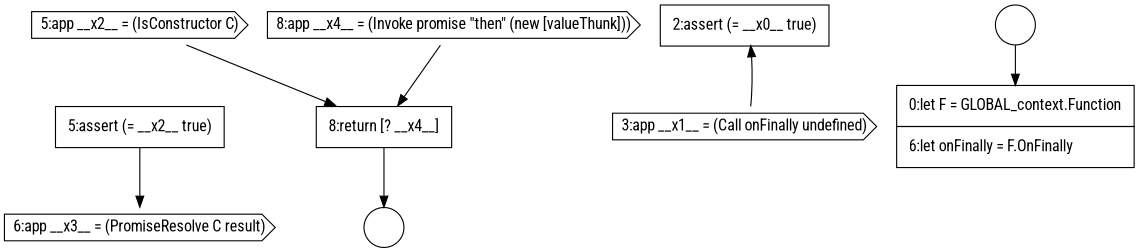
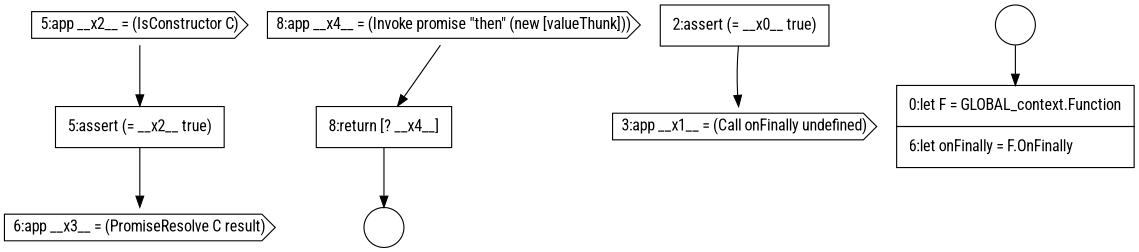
  digraph {
    fontname="Roboto Condensed"
    node [color=black fillcolor=white fontname="Roboto Condensed" shape=cds style=filled]
    edge [color=black fontname="Roboto Condensed"]
    n1 [label=<<font color="black">5:app __x2__ = (IsConstructor C)</font>>]
    n2 [label=<<font color="black">     <table border="0" cellborder="1" cellspacing="0" cellpadding="10">       <tr><td align="left">5:assert (= __x2__ true)</td></tr>     </table>   </font>> margin=0 shape=none]
    n3 [label=" " shape=circle]
    n4 [label=<<font color="black">     <table border="0" cellborder="1" cellspacing="0" cellpadding="10">       <tr><td align="left">2:assert (= __x0__ true)</td></tr>     </table>   </font>> margin=0 shape=none]
    n5 [label=<<font color="black">3:app __x1__ = (Call onFinally undefined)</font>>]
    n6 [label=<<font color="black">6:app __x3__ = (PromiseResolve C result)</font>>]
    n7 [label=" " shape=circle]
    n8 [label=<<font color="black">     <table border="0" cellborder="1" cellspacing="0" cellpadding="10">       <tr><td align="left">0:let F = GLOBAL_context.Function</td></tr>       <tr><td align="left">6:let onFinally = F.OnFinally</td></tr>     </table>   </font>> margin=0 shape=none]
    n9 [label=<<font color="black">8:app __x4__ = (Invoke promise &quot;then&quot; (new [valueThunk]))</font>>]
    n10 [label=<<font color="black">     <table border="0" cellborder="1" cellspacing="0" cellpadding="10">       <tr><td align="left">8:return [? __x4__]</td></tr>     </table>   </font>> margin=0 shape=none]
-   n1 -> n10
+   n1 -> n2
    n2 -> n6
-   n5 -> n4
+   n4 -> n5
    n7 -> n8
    n9 -> n10
    n10 -> n3
  }
